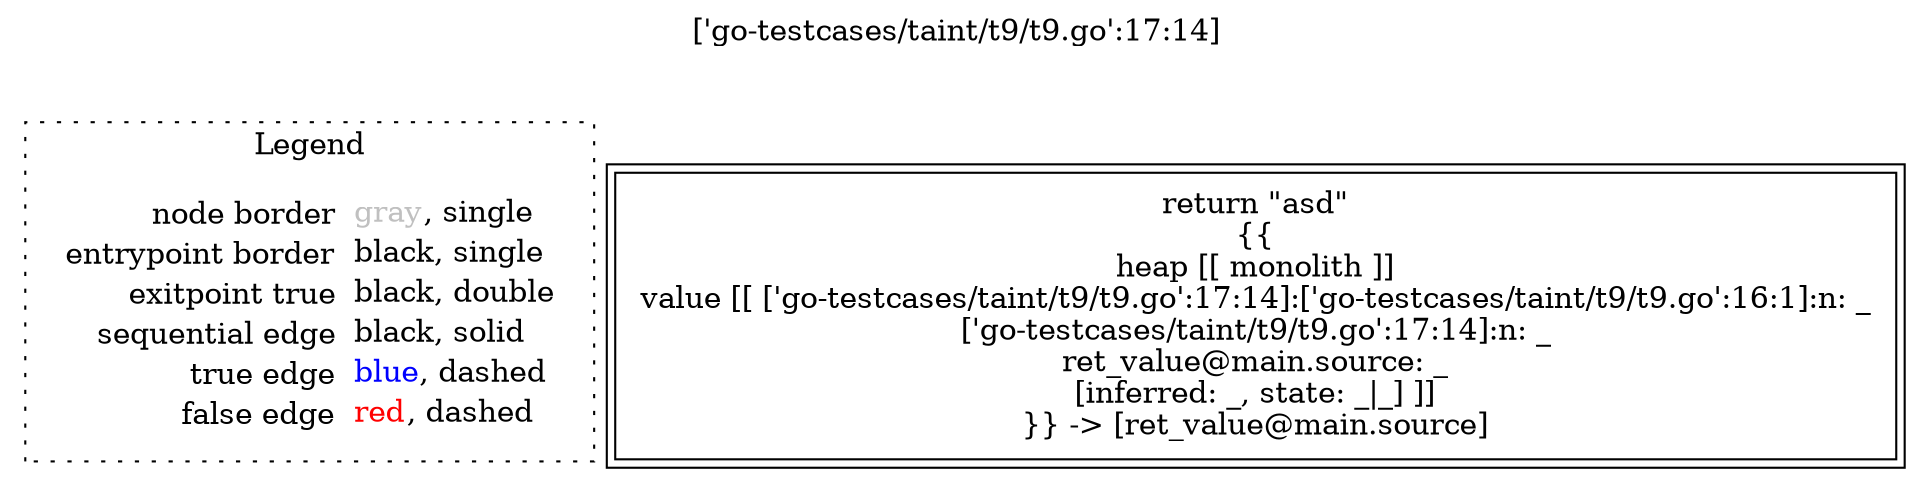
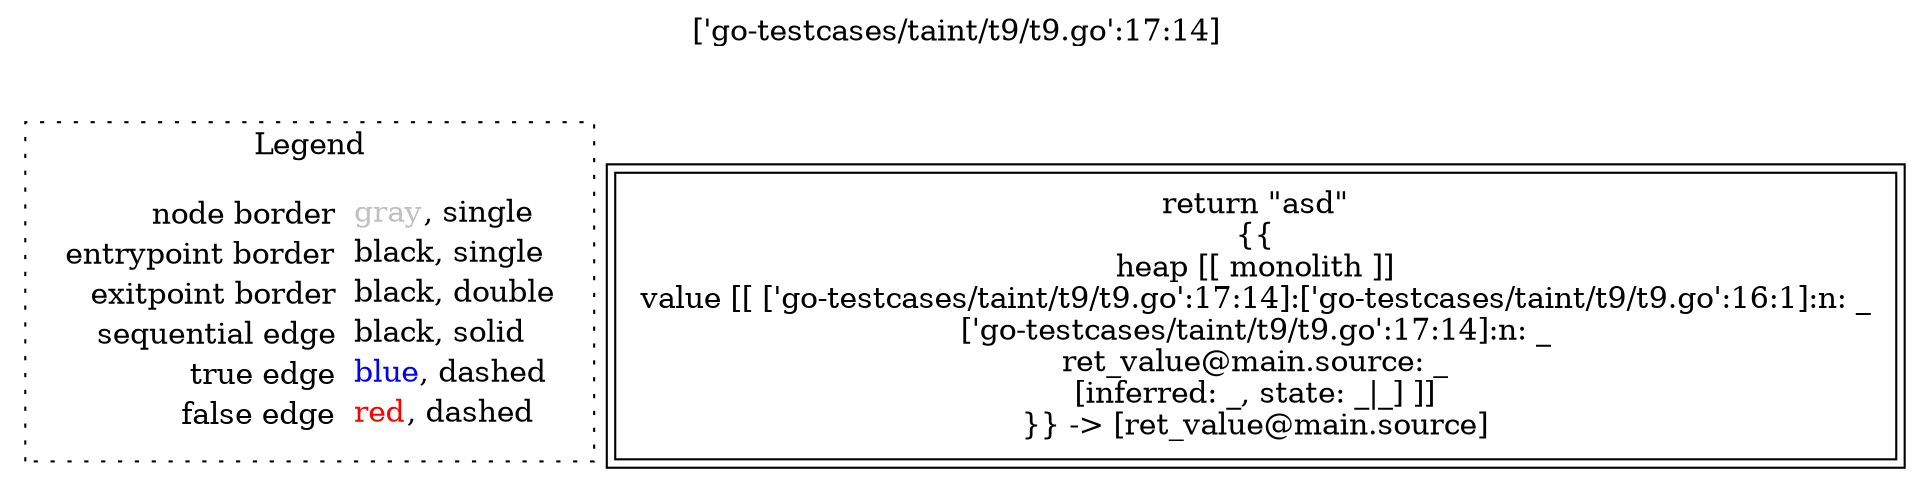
  digraph {
    label="['go-testcases/taint/t9/t9.go':17:14]"
    labelloc=t
-   n1 [label=<<table border="0" cellpadding="2" cellspacing="0" cellborder="0"><tr><td align="right">node border&nbsp;</td><td align="left"><font color="gray">gray</font>, single</td></tr><tr><td align="right">entrypoint border&nbsp;</td><td align="left"><font color="black">black</font>, single</td></tr><tr><td align="right">exitpoint true&nbsp;</td><td align="left"><font color="black">black</font>, double</td></tr><tr><td align="right">sequential edge&nbsp;</td><td align="left"><font color="black">black</font>, solid</td></tr><tr><td align="right">true edge&nbsp;</td><td align="left"><font color="blue">blue</font>, dashed</td></tr><tr><td align="right">false edge&nbsp;</td><td align="left"><font color="red">red</font>, dashed</td></tr></table>> shape=plaintext]
+   n1 [label=<<table border="0" cellpadding="2" cellspacing="0" cellborder="0"><tr><td align="right">node border&nbsp;</td><td align="left"><font color="gray">gray</font>, single</td></tr><tr><td align="right">entrypoint border&nbsp;</td><td align="left"><font color="black">black</font>, single</td></tr><tr><td align="right">exitpoint border&nbsp;</td><td align="left"><font color="black">black</font>, double</td></tr><tr><td align="right">sequential edge&nbsp;</td><td align="left"><font color="black">black</font>, solid</td></tr><tr><td align="right">true edge&nbsp;</td><td align="left"><font color="blue">blue</font>, dashed</td></tr><tr><td align="right">false edge&nbsp;</td><td align="left"><font color="red">red</font>, dashed</td></tr></table>> shape=plaintext]
    n2 [color=black label=<return &quot;asd&quot;<BR/>{{<BR/>heap [[ monolith ]]<BR/>value [[ ['go-testcases/taint/t9/t9.go':17:14]:['go-testcases/taint/t9/t9.go':16:1]:n: _<BR/>['go-testcases/taint/t9/t9.go':17:14]:n: _<BR/>ret_value@main.source: _<BR/>[inferred: _, state: _|_] ]]<BR/>}} -&gt; [ret_value@main.source]> peripheries=2 shape=rect]
    subgraph cluster_1 {
      label=Legend
      style=dotted
      n1
    }
  }
